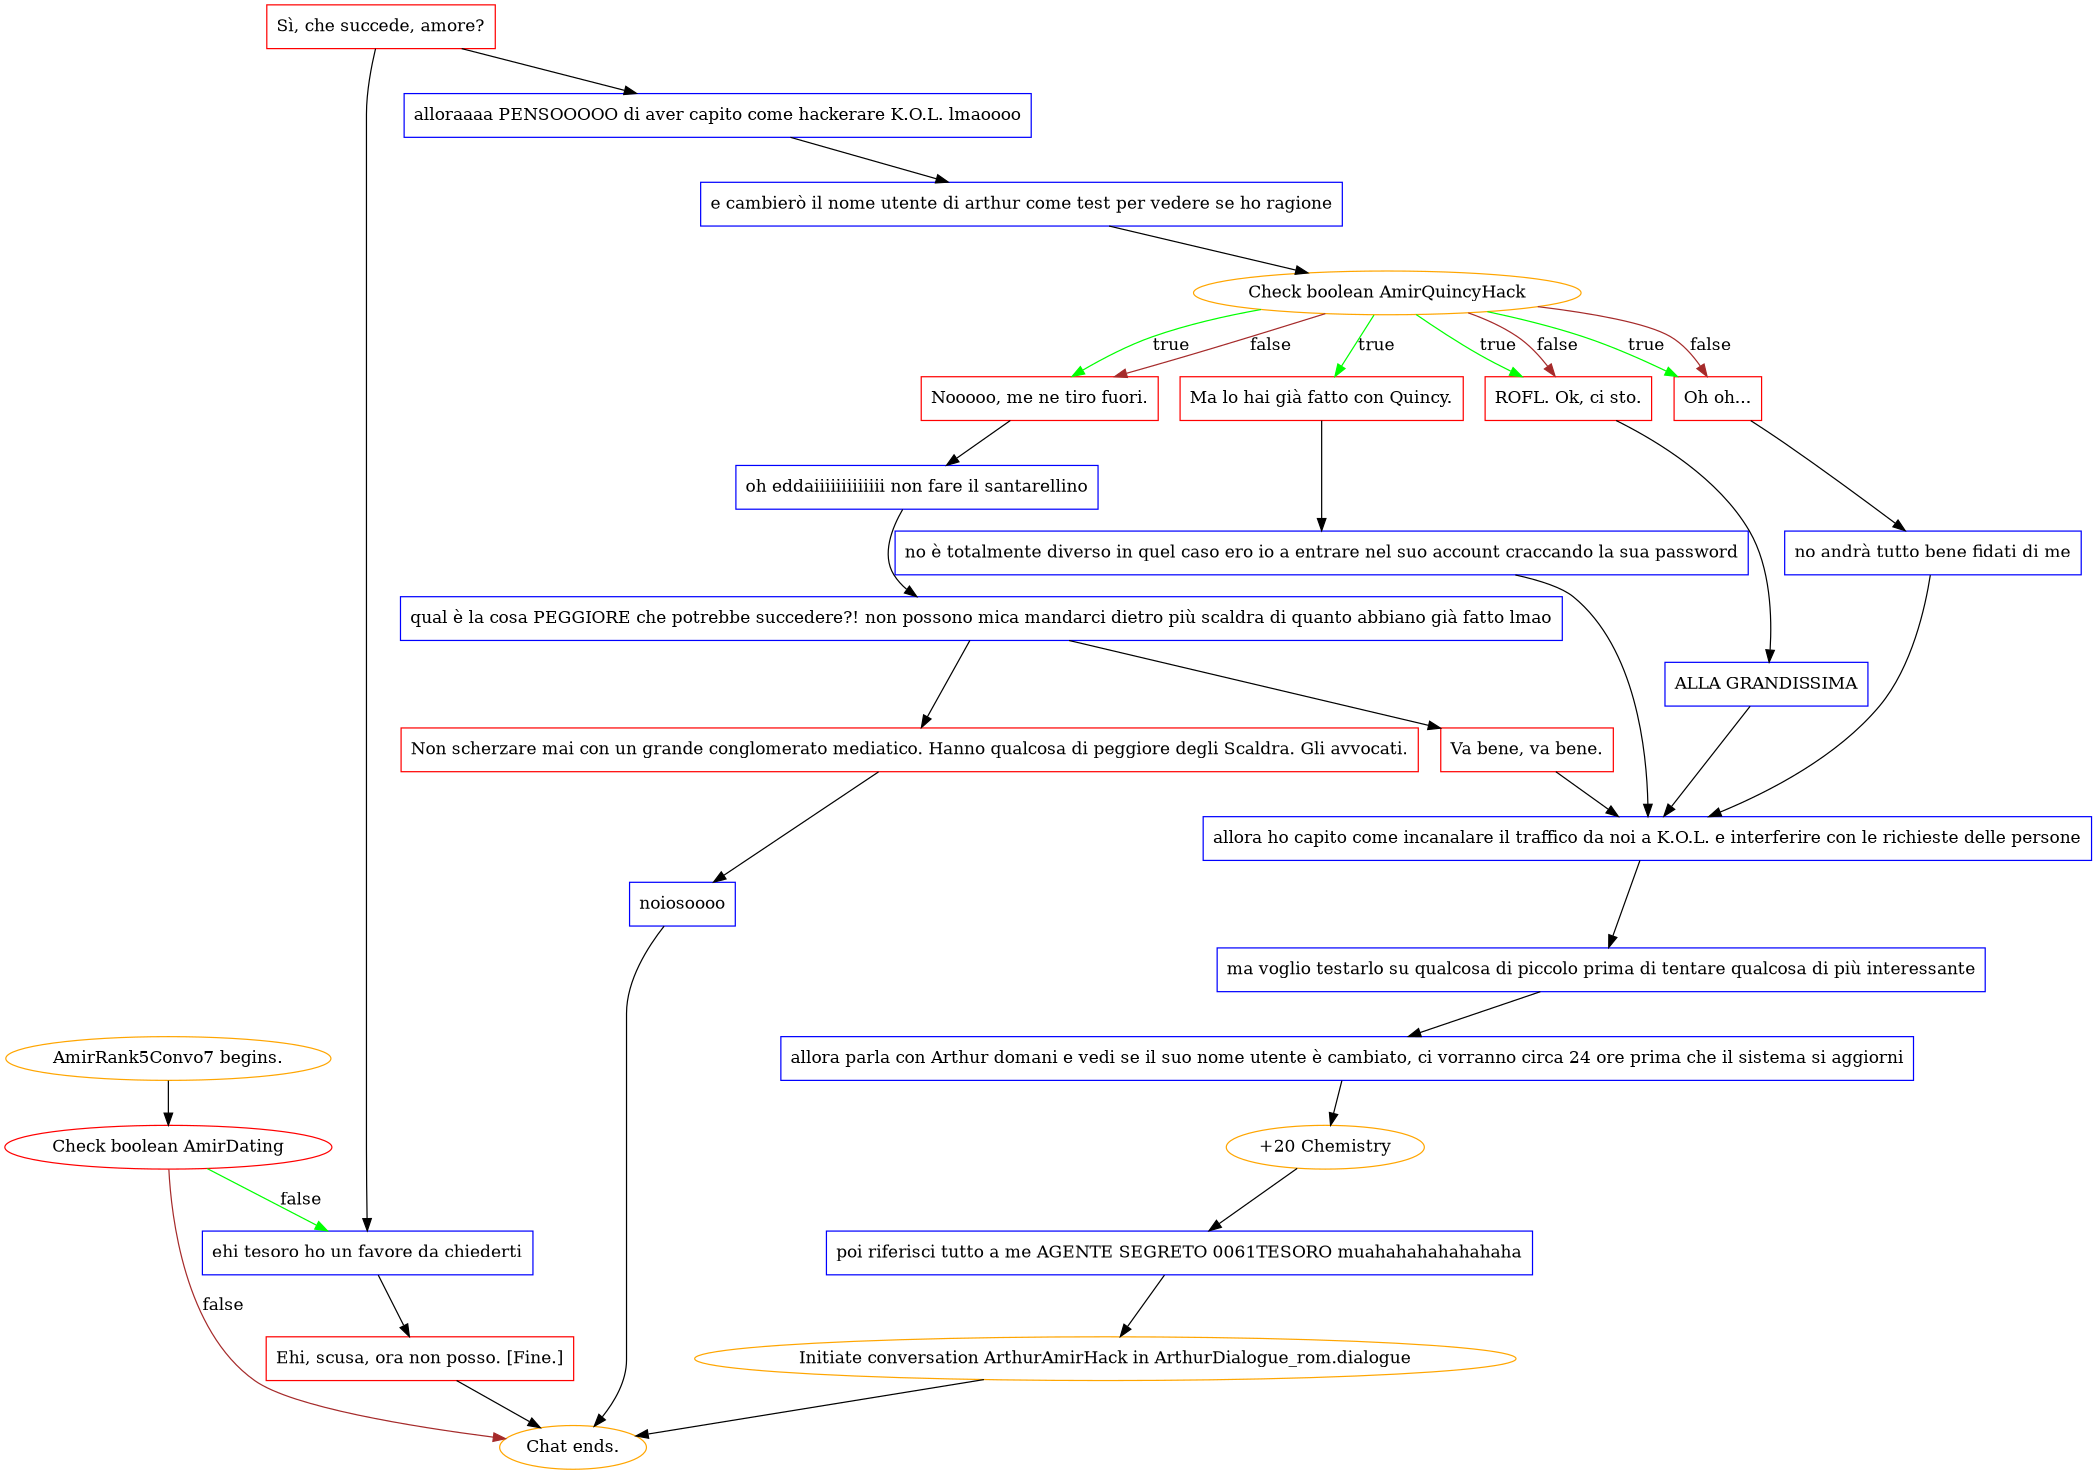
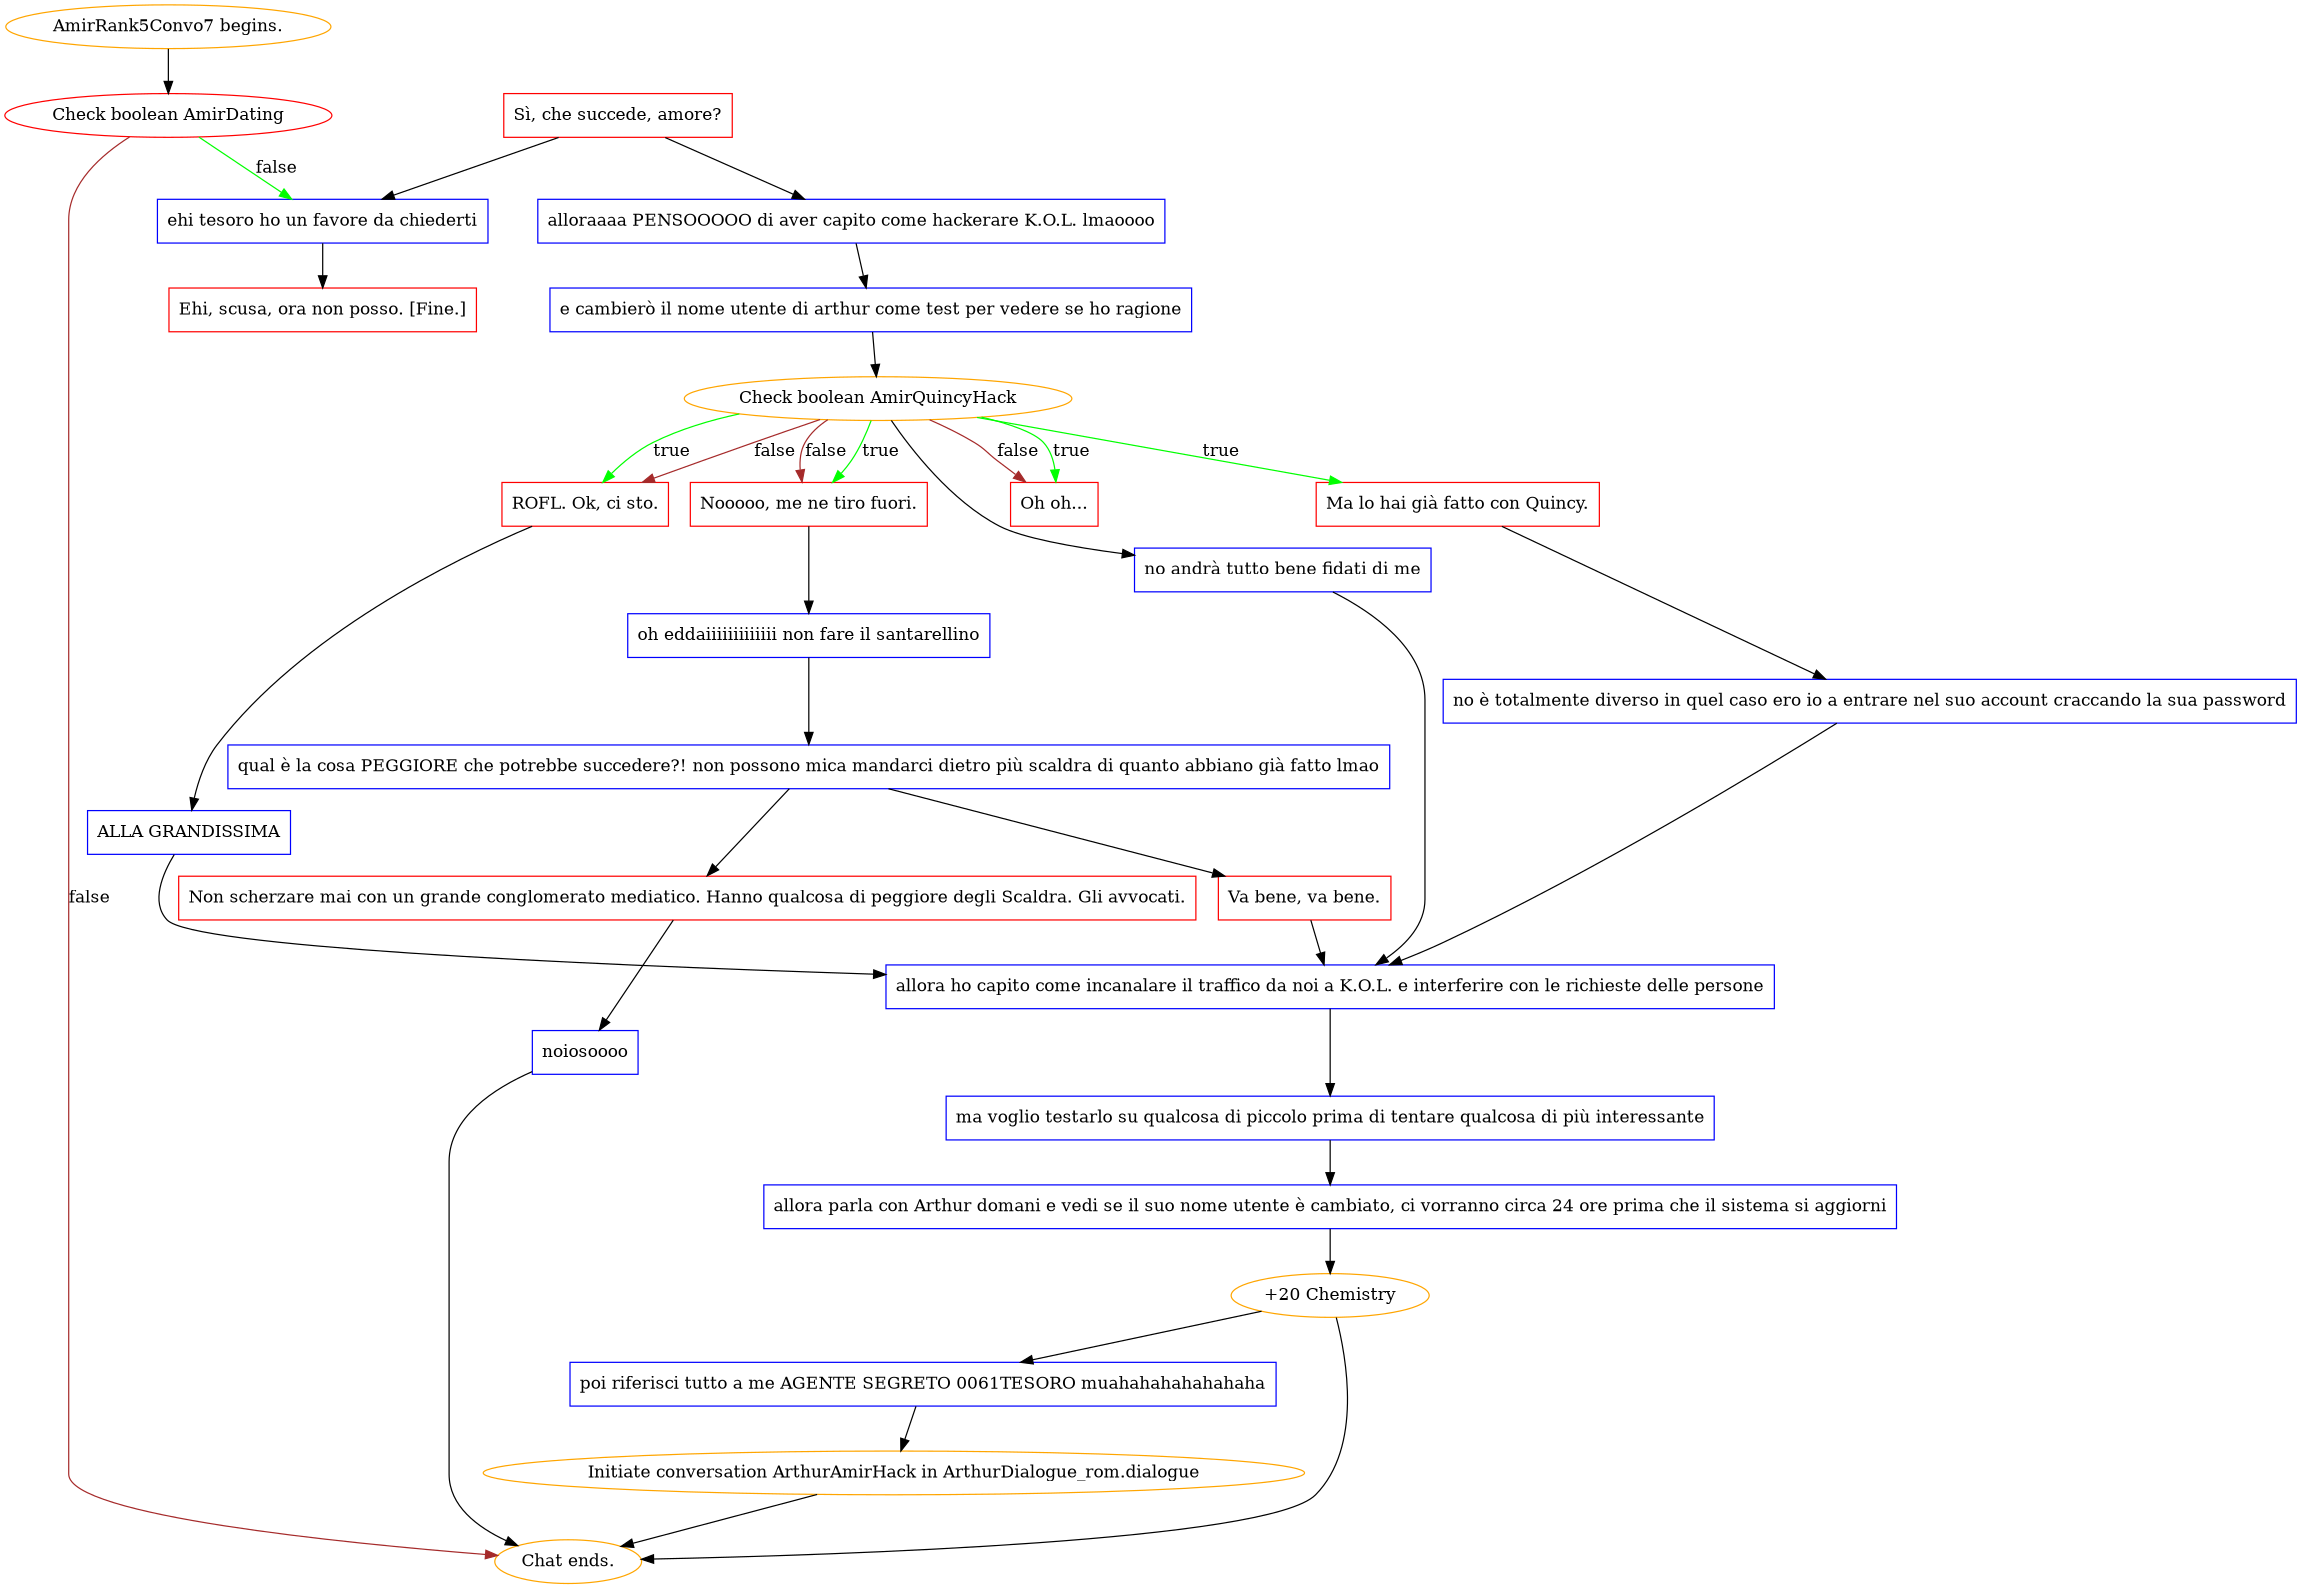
  digraph {
    node [color=blue shape=box]
    "AmirRank5Convo7 begins." [color=orange shape=""]
    n2 [color=red label="Check boolean AmirDating" shape=""]
    n3 [label="ehi tesoro ho un favore da chiederti"]
    "Chat ends." [color=orange shape=""]
    n5 [color=red label="Ehi, scusa, ora non posso. [Fine.]"]
    n6 [color=red label="Sì, che succede, amore?"]
    n7 [label="alloraaaa PENSOOOOO di aver capito come hackerare K.O.L. lmaoooo"]
    n8 [label="e cambierò il nome utente di arthur come test per vedere se ho ragione"]
    n9 [color=orange label="Check boolean AmirQuincyHack" shape=""]
    n10 [color=red label="Ma lo hai già fatto con Quincy."]
    n11 [color=red label="ROFL. Ok, ci sto."]
    n12 [color=red label="Oh oh..."]
    n13 [color=red label="Nooooo, me ne tiro fuori."]
    n14 [label="no è totalmente diverso in quel caso ero io a entrare nel suo account craccando la sua password"]
    n15 [label="ALLA GRANDISSIMA"]
    n16 [label="no andrà tutto bene fidati di me"]
    n17 [label="oh eddaiiiiiiiiiiiii non fare il santarellino"]
    n18 [label="allora ho capito come incanalare il traffico da noi a K.O.L. e interferire con le richieste delle persone"]
    n19 [label="qual è la cosa PEGGIORE che potrebbe succedere?! non possono mica mandarci dietro più scaldra di quanto abbiano già fatto lmao"]
    n20 [label="ma voglio testarlo su qualcosa di piccolo prima di tentare qualcosa di più interessante"]
    n21 [color=red label="Va bene, va bene."]
    n22 [color=red label="Non scherzare mai con un grande conglomerato mediatico. Hanno qualcosa di peggiore degli Scaldra. Gli avvocati."]
    n23 [label="allora parla con Arthur domani e vedi se il suo nome utente è cambiato, ci vorranno circa 24 ore prima che il sistema si aggiorni"]
    n24 [label=noiosoooo]
    n25 [color=orange label="+20 Chemistry" shape=""]
    n26 [label="poi riferisci tutto a me AGENTE SEGRETO 0061TESORO muahahahahahahaha"]
    n27 [color=orange label="Initiate conversation ArthurAmirHack in ArthurDialogue_rom.dialogue" shape=""]
    "AmirRank5Convo7 begins." -> n2
    n2 -> n3 [color=green label=false]
    n2 -> "Chat ends." [color=brown label=false]
    n3 -> n5
-   n5 -> "Chat ends."
+   n25 -> "Chat ends."
    n6 -> n3
    n6 -> n7
    n7 -> n8
    n8 -> n9
    n9 -> n10 [color=green label=true]
    n9 -> n11 [color=green label=true]
    n9 -> n11 [color=brown label=false]
    n9 -> n12 [color=green label=true]
    n9 -> n12 [color=brown label=false]
    n9 -> n13 [color=green label=true]
    n9 -> n13 [color=brown label=false]
    n10 -> n14
    n11 -> n15
-   n12 -> n16
+   n9 -> n16
    n13 -> n17
    n14 -> n18
    n15 -> n18
    n16 -> n18
    n17 -> n19
    n18 -> n20
    n19 -> n21
    n19 -> n22
    n20 -> n23
    n21 -> n18
    n22 -> n24
    n23 -> n25
    n24 -> "Chat ends."
    n25 -> n26
    n26 -> n27
    n27 -> "Chat ends."
  }
